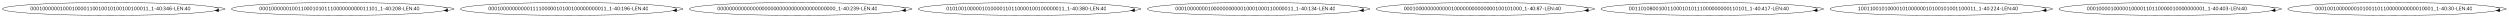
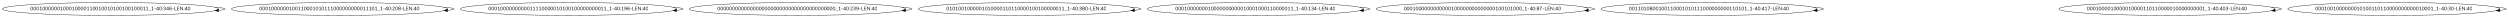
  digraph {
    fontname=Nunito
    node [fontname=Nunito]
    edge [fontname=Nunito]
    "0001000000100010000110010010100100100011_1-40:346-LEN:40"
    n2 [label="0001000000100110001010111000000000011101_1-40:208-LEN:40"]
    "0001000000000011110000010100100000000011_1-40:196-LEN:40"
    "0000000000000000000000000000000000000000_1-40:239-LEN:40"
    "0101001000001010000110110000100100000011_1-40:380-LEN:40"
    "0001000000010000000000010001000110000011_1-40:134-LEN:40"
    "0001000000000000100000000000000100101000_1-40:87-LEN:40"
    n8 [label="0011010800100110001010111000000000110101_1-40:417-LEN:40"]
-   "1001100101000010100000010100101001100011_1-40:224-LEN:40"
    "0001000010000010000110110000010000000001_1-40:403-LEN:40"
    "0001001000000010100110110000000000010001_1-40:30-LEN:40"
    "0001000000100010000110010010100100100011_1-40:346-LEN:40" -> "0001000000100010000110010010100100100011_1-40:346-LEN:40"
    n2 -> n2
    "0001000000000011110000010100100000000011_1-40:196-LEN:40" -> "0001000000000011110000010100100000000011_1-40:196-LEN:40"
    "0000000000000000000000000000000000000000_1-40:239-LEN:40" -> "0000000000000000000000000000000000000000_1-40:239-LEN:40"
    "0101001000001010000110110000100100000011_1-40:380-LEN:40" -> "0101001000001010000110110000100100000011_1-40:380-LEN:40"
    "0001000000010000000000010001000110000011_1-40:134-LEN:40" -> "0001000000010000000000010001000110000011_1-40:134-LEN:40"
    "0001000000000000100000000000000100101000_1-40:87-LEN:40" -> "0001000000000000100000000000000100101000_1-40:87-LEN:40"
    n8 -> n8
-   "1001100101000010100000010100101001100011_1-40:224-LEN:40" -> "1001100101000010100000010100101001100011_1-40:224-LEN:40"
    "0001000010000010000110110000010000000001_1-40:403-LEN:40" -> "0001000010000010000110110000010000000001_1-40:403-LEN:40"
    "0001001000000010100110110000000000010001_1-40:30-LEN:40" -> "0001001000000010100110110000000000010001_1-40:30-LEN:40"
  }
